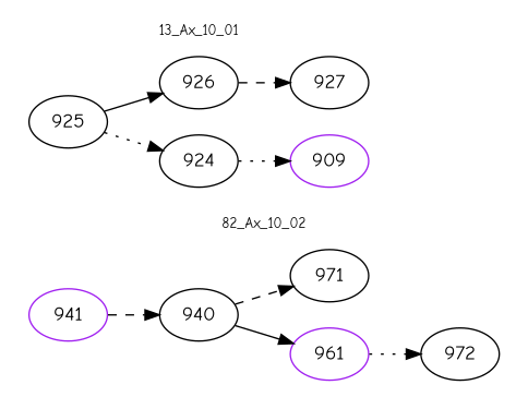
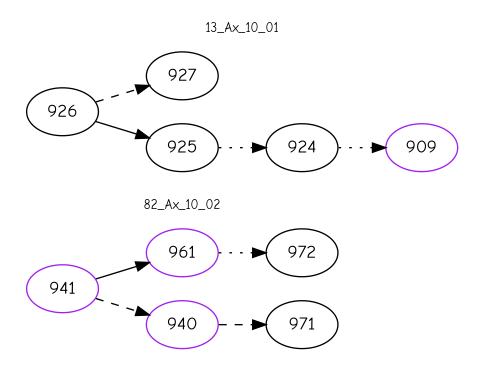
  digraph {
    fontname="Comic Neue"
    rankdir=LR
    node [color=black fontname="Comic Neue"]
    edge [color=black fontname="Comic Neue" style=dashed]
    n1 [color=purple label=941]
-   n2 [label=940]
+   n2 [color=purple label=940]
    n3 [color=purple label=961]
    n4 [label=971]
    n5 [label=972]
    n6 [label=925]
    n7 [label=924]
    n8 [label=926]
    n9 [color=purple label=909]
    n10 [label=927]
    subgraph cluster_1 {
      color=white
      fontsize=10
      label="82_Ax_10_02"
      n1
      n2
      n3
      n4
      n5
    }
    subgraph cluster_2 {
      color=white
      fontsize=10
      label="13_Ax_10_01"
      n6
      n7
      n8
      n9
      n10
    }
    n1 -> n2
-   n2 -> n3 [style=solid]
+   n1 -> n3 [style=solid]
    n2 -> n4
    n3 -> n5 [style=dotted]
    n6 -> n7 [style=dotted]
-   n6 -> n8 [style=solid]
+   n8 -> n6 [style=solid]
    n7 -> n9 [style=dotted]
    n8 -> n10
  }
